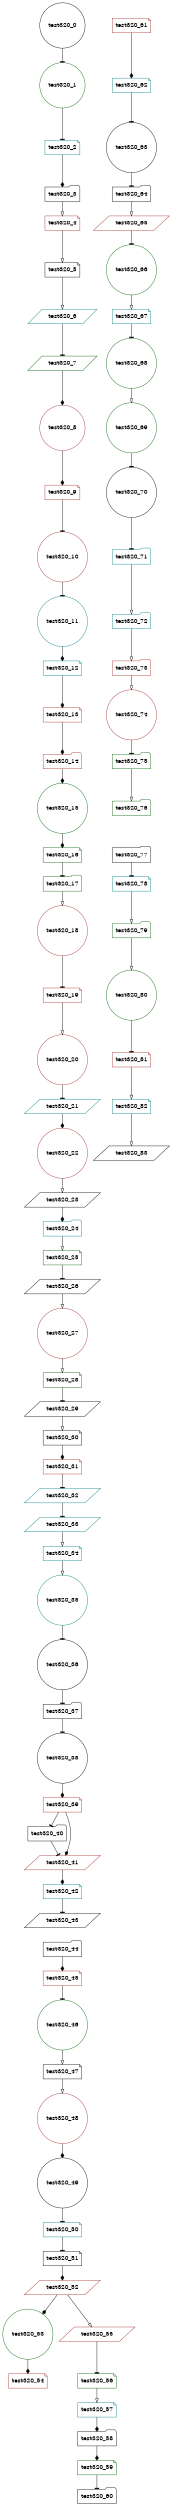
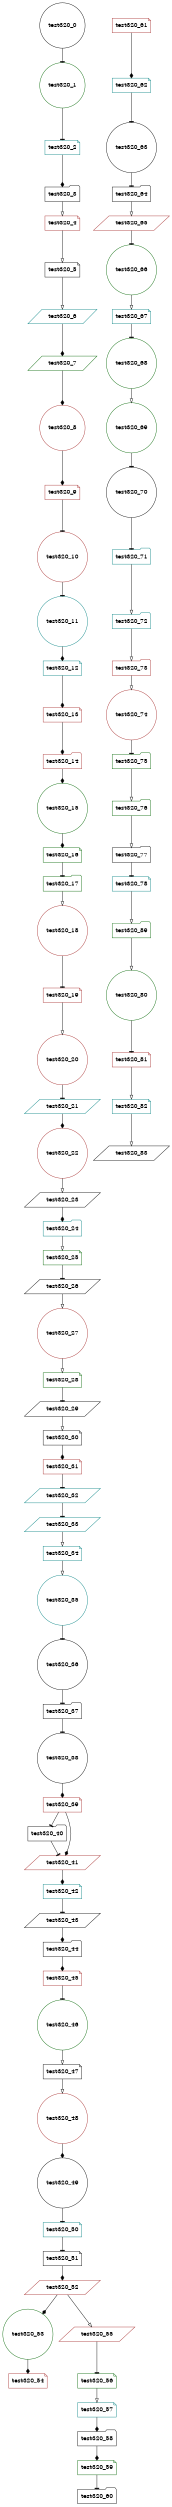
  digraph {
    node [color=brown shape=note]
    edge [arrowhead=tee]
    test320_0 [color=black shape=circle]
    test320_1 [color=darkgreen shape=circle]
    test320_2 [color=teal]
    test320_3 [color=black shape=folder]
    test320_4
    test320_5 [color=black]
    test320_6 [color=teal shape=parallelogram]
    test320_7 [color=darkgreen shape=parallelogram]
    test320_8 [shape=circle]
    test320_9
    test320_10 [shape=circle]
    test320_11 [color=teal shape=circle]
    test320_12 [color=teal]
    test320_13
    test320_14 [shape=folder]
    test320_15 [color=darkgreen shape=circle]
    test320_16 [color=darkgreen]
    test320_17 [color=darkgreen shape=folder]
    test320_18 [shape=circle]
    test320_19
    test320_20 [shape=circle]
    test320_21 [color=teal shape=parallelogram]
    test320_22 [shape=circle]
    test320_23 [color=black shape=parallelogram]
    test320_24 [color=teal shape=folder]
    test320_25 [color=darkgreen]
    test320_26 [color=black shape=parallelogram]
    test320_27 [shape=circle]
    test320_28 [color=darkgreen]
    test320_29 [color=black shape=parallelogram]
    test320_30 [color=black]
    test320_31
    test320_32 [color=teal shape=parallelogram]
    test320_33 [color=teal shape=parallelogram]
    test320_34 [color=teal]
    test320_35 [color=teal shape=circle]
    test320_36 [color=black shape=circle]
    test320_37 [color=black shape=folder]
    test320_38 [color=black shape=circle]
    test320_39
    test320_40 [color=black shape=folder]
    test320_41 [shape=parallelogram]
    test320_42 [color=teal]
    test320_43 [color=black shape=parallelogram]
    test320_44 [color=black shape=folder]
    test320_45
    test320_46 [color=darkgreen shape=circle]
    test320_47 [color=black]
    test320_48 [shape=circle]
    test320_49 [color=black shape=circle]
    test320_50 [color=teal]
    test320_51 [color=black]
    test320_52 [shape=parallelogram]
    test320_53 [color=darkgreen shape=circle]
    test320_55 [shape=parallelogram]
    test320_54
    test320_56 [color=darkgreen]
    test320_57 [color=teal]
    test320_58 [color=black shape=folder]
    test320_59 [color=darkgreen]
    test320_60 [color=black shape=folder]
    test320_62 [color=teal]
    test320_61
    test320_63 [color=black shape=circle]
    test320_64 [color=black shape=folder]
    test320_65 [shape=parallelogram]
    test320_66 [color=darkgreen shape=circle]
    test320_67 [color=teal]
    test320_68 [color=darkgreen shape=circle]
    test320_69 [color=darkgreen shape=circle]
    test320_70 [color=black shape=circle]
    test320_71 [color=teal shape=folder]
    test320_72 [color=teal shape=folder]
    test320_73 [shape=folder]
    test320_74 [shape=circle]
    test320_75 [color=darkgreen shape=folder]
    test320_76 [color=darkgreen shape=folder]
    test320_77 [color=black shape=folder]
    test320_78 [color=teal]
-   test320_79 [color=darkgreen shape=folder]
+   test320_79 [color=darkgreen shape=folder label=test320_89]
    test320_80 [color=darkgreen shape=circle]
    test320_81
    test320_82 [color=teal]
    test320_83 [color=black shape=parallelogram]
    test320_0 -> test320_1
    test320_1 -> test320_2
    test320_2 -> test320_3 [arrowhead=diamond]
    test320_3 -> test320_4 [arrowhead=onormal]
    test320_4 -> test320_5 [arrowhead=onormal]
    test320_5 -> test320_6 [arrowhead=onormal]
-   test320_6 -> test320_7
+   test320_6 -> test320_7 [arrowhead=diamond]
    test320_7 -> test320_8 [arrowhead=diamond]
    test320_8 -> test320_9 [arrowhead=diamond]
    test320_9 -> test320_10
    test320_10 -> test320_11
    test320_11 -> test320_12 [arrowhead=diamond]
    test320_12 -> test320_13 [arrowhead=diamond]
    test320_13 -> test320_14 [arrowhead=diamond]
    test320_14 -> test320_15 [arrowhead=diamond]
    test320_15 -> test320_16 [arrowhead=diamond]
    test320_16 -> test320_17
    test320_17 -> test320_18 [arrowhead=onormal]
    test320_18 -> test320_19
    test320_19 -> test320_20 [arrowhead=onormal]
    test320_20 -> test320_21
    test320_21 -> test320_22 [arrowhead=diamond]
    test320_22 -> test320_23 [arrowhead=onormal]
    test320_23 -> test320_24 [arrowhead=diamond]
    test320_24 -> test320_25 [arrowhead=onormal]
    test320_25 -> test320_26
    test320_26 -> test320_27 [arrowhead=onormal]
    test320_27 -> test320_28 [arrowhead=onormal]
    test320_28 -> test320_29
    test320_29 -> test320_30 [arrowhead=onormal]
    test320_30 -> test320_31 [arrowhead=diamond]
    test320_31 -> test320_32
    test320_32 -> test320_33
    test320_33 -> test320_34 [arrowhead=onormal]
    test320_34 -> test320_35 [arrowhead=onormal]
    test320_35 -> test320_36
    test320_36 -> test320_37
    test320_37 -> test320_38
    test320_38 -> test320_39 [arrowhead=diamond]
    test320_39 -> test320_40
    test320_39 -> test320_41 [arrowhead=diamond]
    test320_40 -> test320_41
    test320_41 -> test320_42 [arrowhead=diamond]
    test320_42 -> test320_43
+   test320_43 -> test320_44 [arrowhead=diamond]
    test320_44 -> test320_45 [arrowhead=diamond]
    test320_45 -> test320_46
    test320_46 -> test320_47 [arrowhead=onormal]
    test320_47 -> test320_48 [arrowhead=onormal]
    test320_48 -> test320_49 [arrowhead=diamond]
    test320_49 -> test320_50
    test320_50 -> test320_51
    test320_51 -> test320_52 [arrowhead=diamond]
    test320_52 -> test320_53 [arrowhead=diamond]
    test320_52 -> test320_55 [arrowhead=onormal]
    test320_53 -> test320_54 [arrowhead=diamond]
    test320_55 -> test320_56
    test320_56 -> test320_57 [arrowhead=onormal]
    test320_57 -> test320_58 [arrowhead=diamond]
    test320_58 -> test320_59 [arrowhead=diamond]
    test320_59 -> test320_60
    test320_62 -> test320_63
    test320_61 -> test320_62 [arrowhead=diamond]
    test320_63 -> test320_64
    test320_64 -> test320_65 [arrowhead=onormal]
    test320_65 -> test320_66
    test320_66 -> test320_67 [arrowhead=onormal]
    test320_67 -> test320_68
    test320_68 -> test320_69 [arrowhead=onormal]
    test320_69 -> test320_70
    test320_70 -> test320_71
    test320_71 -> test320_72 [arrowhead=onormal]
    test320_72 -> test320_73 [arrowhead=onormal]
    test320_73 -> test320_74 [arrowhead=onormal]
    test320_74 -> test320_75
    test320_75 -> test320_76 [arrowhead=onormal]
+   test320_76 -> test320_77 [arrowhead=onormal]
    test320_77 -> test320_78
    test320_78 -> test320_79 [arrowhead=onormal]
    test320_79 -> test320_80 [arrowhead=onormal]
    test320_80 -> test320_81
    test320_81 -> test320_82 [arrowhead=onormal]
    test320_82 -> test320_83 [arrowhead=onormal]
  }
